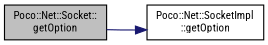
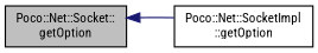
  digraph {
    rankdir=LR
    fontname="Roboto Condensed"
    node [color=black fontname="Roboto Condensed" fontsize=10 shape=record style=filled]
    n1 [fillcolor=grey75 fontcolor=black height=0.2 label="Poco::Net::Socket::\lgetOption" width=0.4]
    n2 [fillcolor=white height=0.2 label="Poco::Net::SocketImpl\l::getOption" width=0.4]
-   n1 -> n2 [color=midnightblue fontname="Roboto Condensed" fontsize=10 labelfontname=Helvetica labelfontsize=10 style=solid]
+   n2 -> n1 [color=midnightblue fontname="Roboto Condensed" fontsize=10 labelfontname=Helvetica labelfontsize=10 style=solid]
  }
